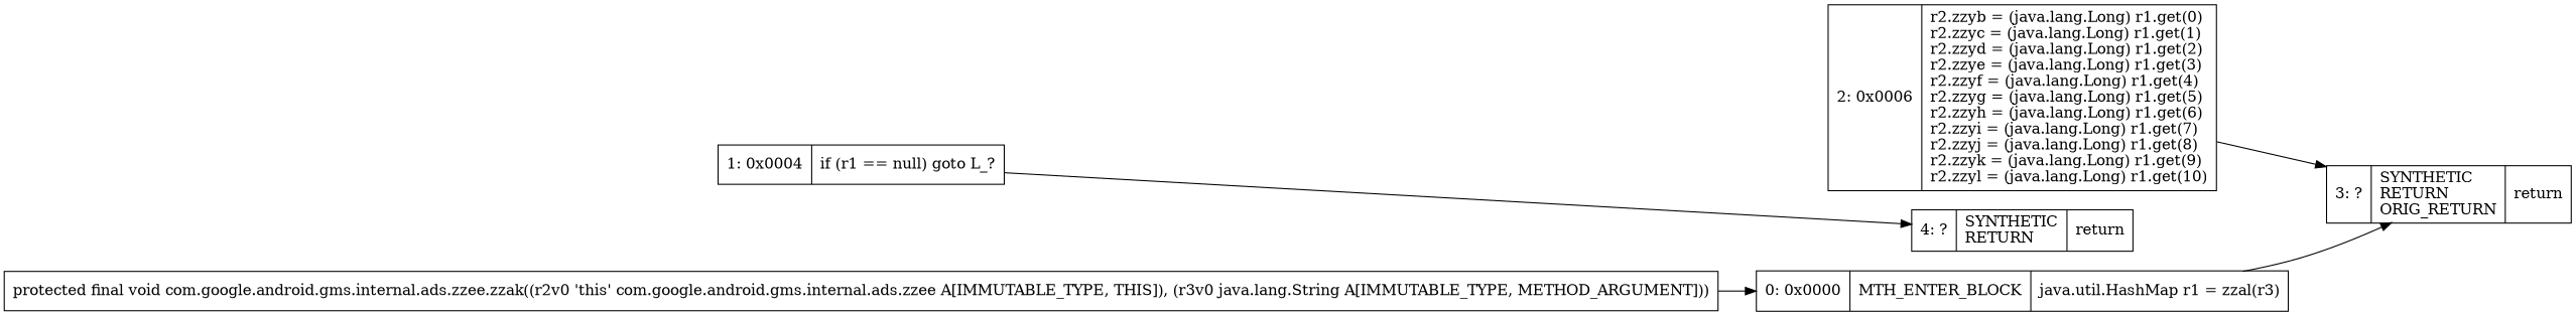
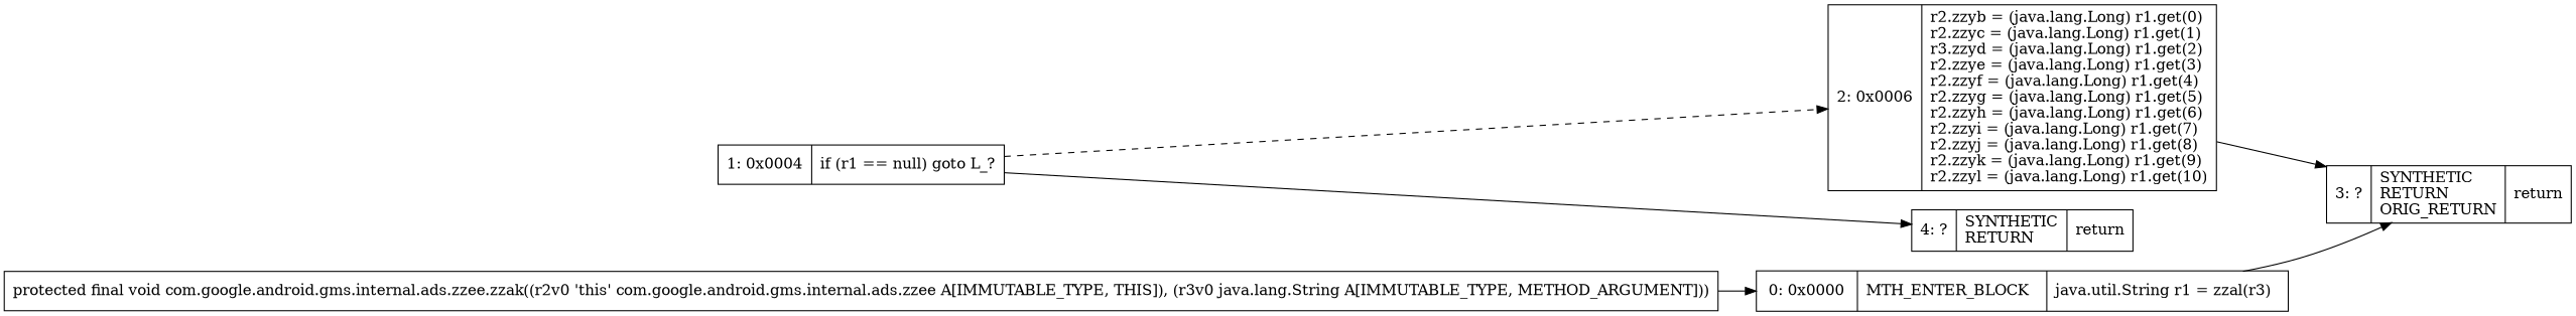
  digraph {
    fontname="DejaVu Serif"
    rankdir=LR
    node [fontname="DejaVu Serif" shape=record]
    edge [fontname="DejaVu Serif"]
-   n1 [label="{0\:\ 0x0000|MTH_ENTER_BLOCK\l|java.util.HashMap r1 = zzal(r3)\l}"]
+   n1 [label="{0\:\ 0x0000|MTH_ENTER_BLOCK\l|java.util.String r1 = zzal(r3)\l}"]
    n2 [label="{3\:\ ?|SYNTHETIC\lRETURN\lORIG_RETURN\l|return\l}"]
    n3 [label="{1\:\ 0x0004|if (r1 == null) goto L_?\l}"]
-   n4 [label="{2\:\ 0x0006|r2.zzyb = (java.lang.Long) r1.get(0)\lr2.zzyc = (java.lang.Long) r1.get(1)\lr2.zzyd = (java.lang.Long) r1.get(2)\lr2.zzye = (java.lang.Long) r1.get(3)\lr2.zzyf = (java.lang.Long) r1.get(4)\lr2.zzyg = (java.lang.Long) r1.get(5)\lr2.zzyh = (java.lang.Long) r1.get(6)\lr2.zzyi = (java.lang.Long) r1.get(7)\lr2.zzyj = (java.lang.Long) r1.get(8)\lr2.zzyk = (java.lang.Long) r1.get(9)\lr2.zzyl = (java.lang.Long) r1.get(10)\l}"]
+   n4 [label="{2\:\ 0x0006|r2.zzyb = (java.lang.Long) r1.get(0)\lr2.zzyc = (java.lang.Long) r1.get(1)\lr3.zzyd = (java.lang.Long) r1.get(2)\lr2.zzye = (java.lang.Long) r1.get(3)\lr2.zzyf = (java.lang.Long) r1.get(4)\lr2.zzyg = (java.lang.Long) r1.get(5)\lr2.zzyh = (java.lang.Long) r1.get(6)\lr2.zzyi = (java.lang.Long) r1.get(7)\lr2.zzyj = (java.lang.Long) r1.get(8)\lr2.zzyk = (java.lang.Long) r1.get(9)\lr2.zzyl = (java.lang.Long) r1.get(10)\l}"]
    n5 [label="{4\:\ ?|SYNTHETIC\lRETURN\l|return\l}"]
    n6 [label="{protected final void com.google.android.gms.internal.ads.zzee.zzak((r2v0 'this' com.google.android.gms.internal.ads.zzee A[IMMUTABLE_TYPE, THIS]), (r3v0 java.lang.String A[IMMUTABLE_TYPE, METHOD_ARGUMENT])) }"]
    n1 -> n2
+   n3 -> n4 [style=dashed]
    n3 -> n5
    n4 -> n2
    n6 -> n1
  }
